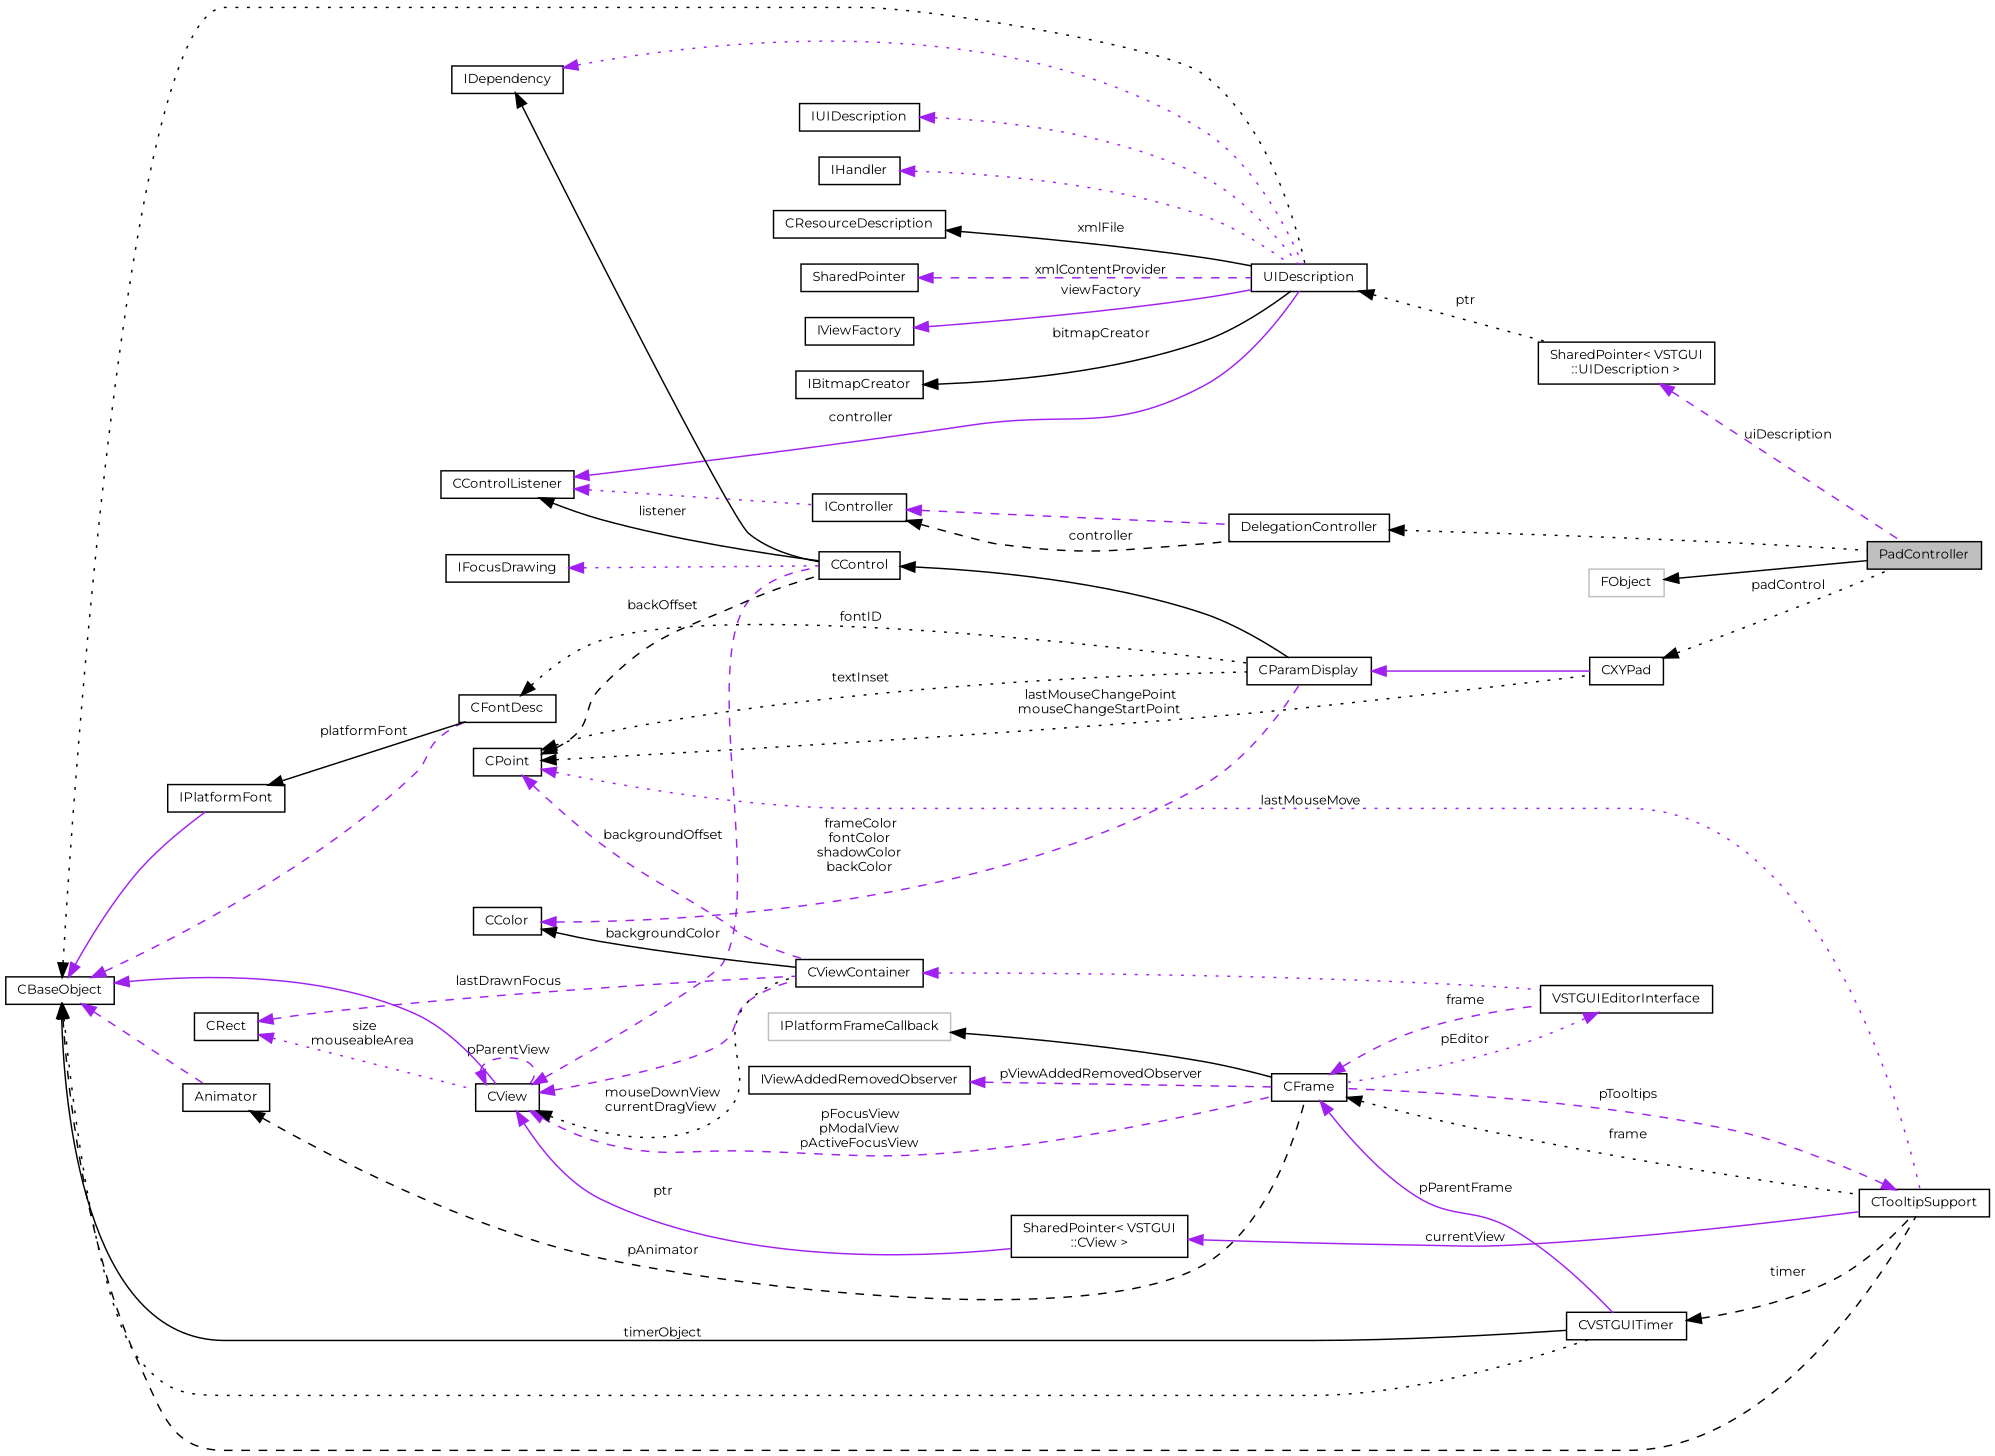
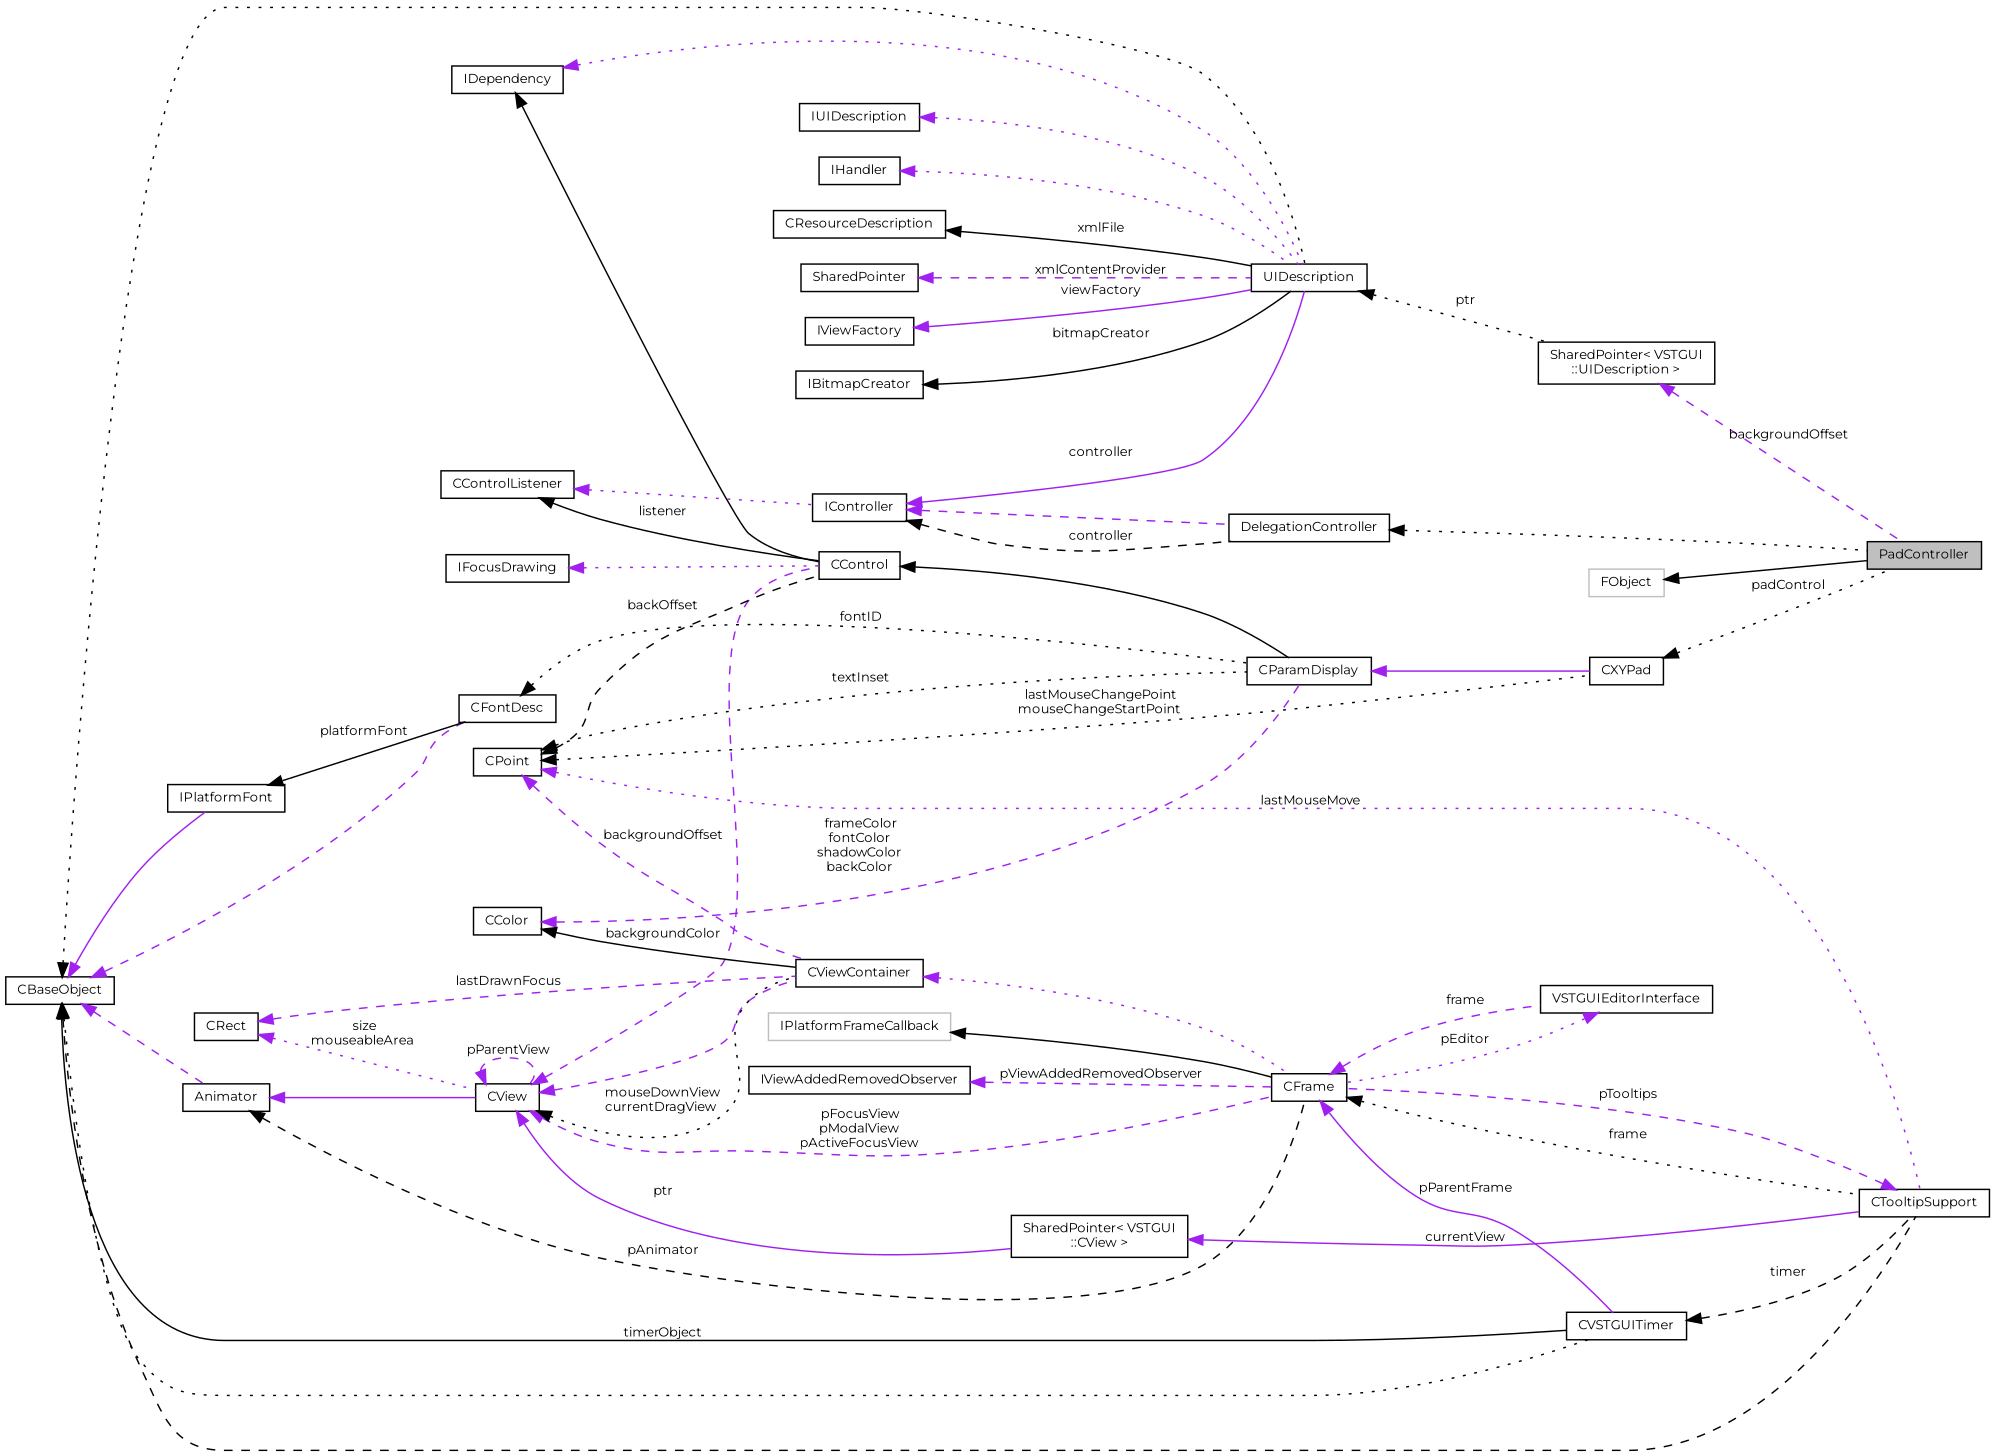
  digraph {
    fontname=Montserrat
    rankdir=LR
    node [color=black fontname=Montserrat fontsize=9 shape=record]
    edge [color=purple dir=back fontname=Montserrat fontsize=9 labelfontname=Arial labelfontsize=9 style=dashed]
    n1 [fillcolor=grey75 fontcolor=black height=0.2 label=PadController style=filled width=0.4]
    n2 [color=grey75 height=0.2 label=FObject width=0.4]
    n3 [height=0.2 label=DelegationController width=0.4]
    n4 [height=0.2 label=IController width=0.4]
    n5 [height=0.2 label=UIDescription width=0.4]
    n6 [height=0.2 label="SharedPointer\< VSTGUI\l::UIDescription \>" width=0.4]
    n7 [height=0.2 label=CControlListener width=0.4]
    n8 [height=0.2 label=CControl width=0.4]
    n9 [height=0.2 label=CParamDisplay width=0.4]
    n10 [height=0.2 label=CXYPad width=0.4]
    n11 [height=0.2 label=CView width=0.4]
    n12 [height=0.2 label=CFrame width=0.4]
    n13 [height=0.2 label=CViewContainer width=0.4]
    n14 [height=0.2 label="SharedPointer\< VSTGUI\l::CView \>" width=0.4]
    n15 [height=0.2 label=CTooltipSupport width=0.4]
    n16 [height=0.2 label=CVSTGUITimer width=0.4]
    n17 [height=0.2 label=VSTGUIEditorInterface width=0.4]
    n18 [height=0.2 label=CBaseObject width=0.4]
    n19 [height=0.2 label=Animator width=0.4]
    n20 [height=0.2 label=CFontDesc width=0.4]
    n21 [height=0.2 label=IPlatformFont width=0.4]
    n22 [height=0.2 label=CPoint width=0.4]
    n23 [height=0.2 label=CColor width=0.4]
    n24 [height=0.2 label=CRect width=0.4]
    n25 [color=grey75 height=0.2 label=IPlatformFrameCallback width=0.4]
    n26 [height=0.2 label=IViewAddedRemovedObserver width=0.4]
    n27 [height=0.2 label=IFocusDrawing width=0.4]
    n28 [height=0.2 label=IDependency width=0.4]
    n29 [height=0.2 label=IUIDescription width=0.4]
    n30 [height=0.2 label=IHandler width=0.4]
    n31 [height=0.2 label=CResourceDescription width=0.4]
    n32 [height=0.2 label=SharedPointer width=0.4]
    n33 [height=0.2 label=IViewFactory width=0.4]
    n34 [height=0.2 label=IBitmapCreator width=0.4]
    n2 -> n1 [color=black style=solid]
    n3 -> n1 [color=black style=dotted]
    n4 -> n3
    n4 -> n3 [color=black label=" controller"]
-   n7 -> n5 [label=" controller" style=solid]
+   n4 -> n5 [label=" controller" style=solid]
    n5 -> n6 [color=black label=" ptr" style=dotted]
-   n6 -> n1 [label=" uiDescription"]
+   n6 -> n1 [label=" backgroundOffset"]
    n7 -> n4 [style=dotted]
    n7 -> n8 [color=black label=" listener" style=solid]
    n8 -> n9 [color=black style=solid]
    n9 -> n10 [style=solid]
    n10 -> n1 [color=black label=" padControl" style=dotted]
    n11 -> n8
    n11 -> n11 [label=" pParentView"]
    n11 -> n12 [label=" pFocusView\npModalView\npActiveFocusView"]
    n11 -> n13
    n11 -> n13 [color=black label=" mouseDownView\ncurrentDragView" style=dotted]
    n11 -> n14 [label=" ptr" style=solid]
    n12 -> n15 [color=black label=" frame" style=dotted]
    n12 -> n16 [label=" pParentFrame" style=solid]
    n12 -> n17 [label=" frame"]
-   n13 -> n17 [style=dotted]
+   n13 -> n12 [style=dotted]
    n14 -> n15 [label=" currentView" style=solid]
    n15 -> n12 [label=" pTooltips"]
    n16 -> n15 [color=black label=" timer"]
    n17 -> n12 [label=" pEditor" style=dotted]
    n18 -> n5 [color=black style=dotted]
-   n18 -> n11 [style=solid]
+   n19 -> n11 [style=solid]
    n18 -> n15 [color=black]
    n18 -> n16 [color=black style=dotted]
    n18 -> n16 [color=black label=" timerObject" style=solid]
    n18 -> n19
    n18 -> n20
    n18 -> n21 [style=solid]
    n19 -> n12 [color=black label=" pAnimator"]
    n20 -> n9 [color=black label=" fontID" style=dotted]
    n21 -> n20 [color=black label=" platformFont" style=solid]
    n22 -> n8 [color=black label=" backOffset"]
    n22 -> n9 [color=black label=" textInset" style=dotted]
    n22 -> n10 [color=black label=" lastMouseChangePoint\nmouseChangeStartPoint" style=dotted]
    n22 -> n13 [label=" backgroundOffset"]
    n22 -> n15 [label=" lastMouseMove" style=dotted]
    n23 -> n9 [label=" frameColor\nfontColor\nshadowColor\nbackColor"]
    n23 -> n13 [color=black label=" backgroundColor" style=solid]
    n24 -> n11 [label=" size\nmouseableArea" style=dotted]
    n24 -> n13 [label=" lastDrawnFocus"]
    n25 -> n12 [color=black style=solid]
    n26 -> n12 [label=" pViewAddedRemovedObserver"]
    n27 -> n8 [style=dotted]
    n28 -> n5 [style=dotted]
    n28 -> n8 [color=black style=solid]
    n29 -> n5 [style=dotted]
    n30 -> n5 [style=dotted]
    n31 -> n5 [color=black label=" xmlFile" style=solid]
    n32 -> n5 [label=" xmlContentProvider"]
    n33 -> n5 [label=" viewFactory" style=solid]
    n34 -> n5 [color=black label=" bitmapCreator" style=solid]
  }
